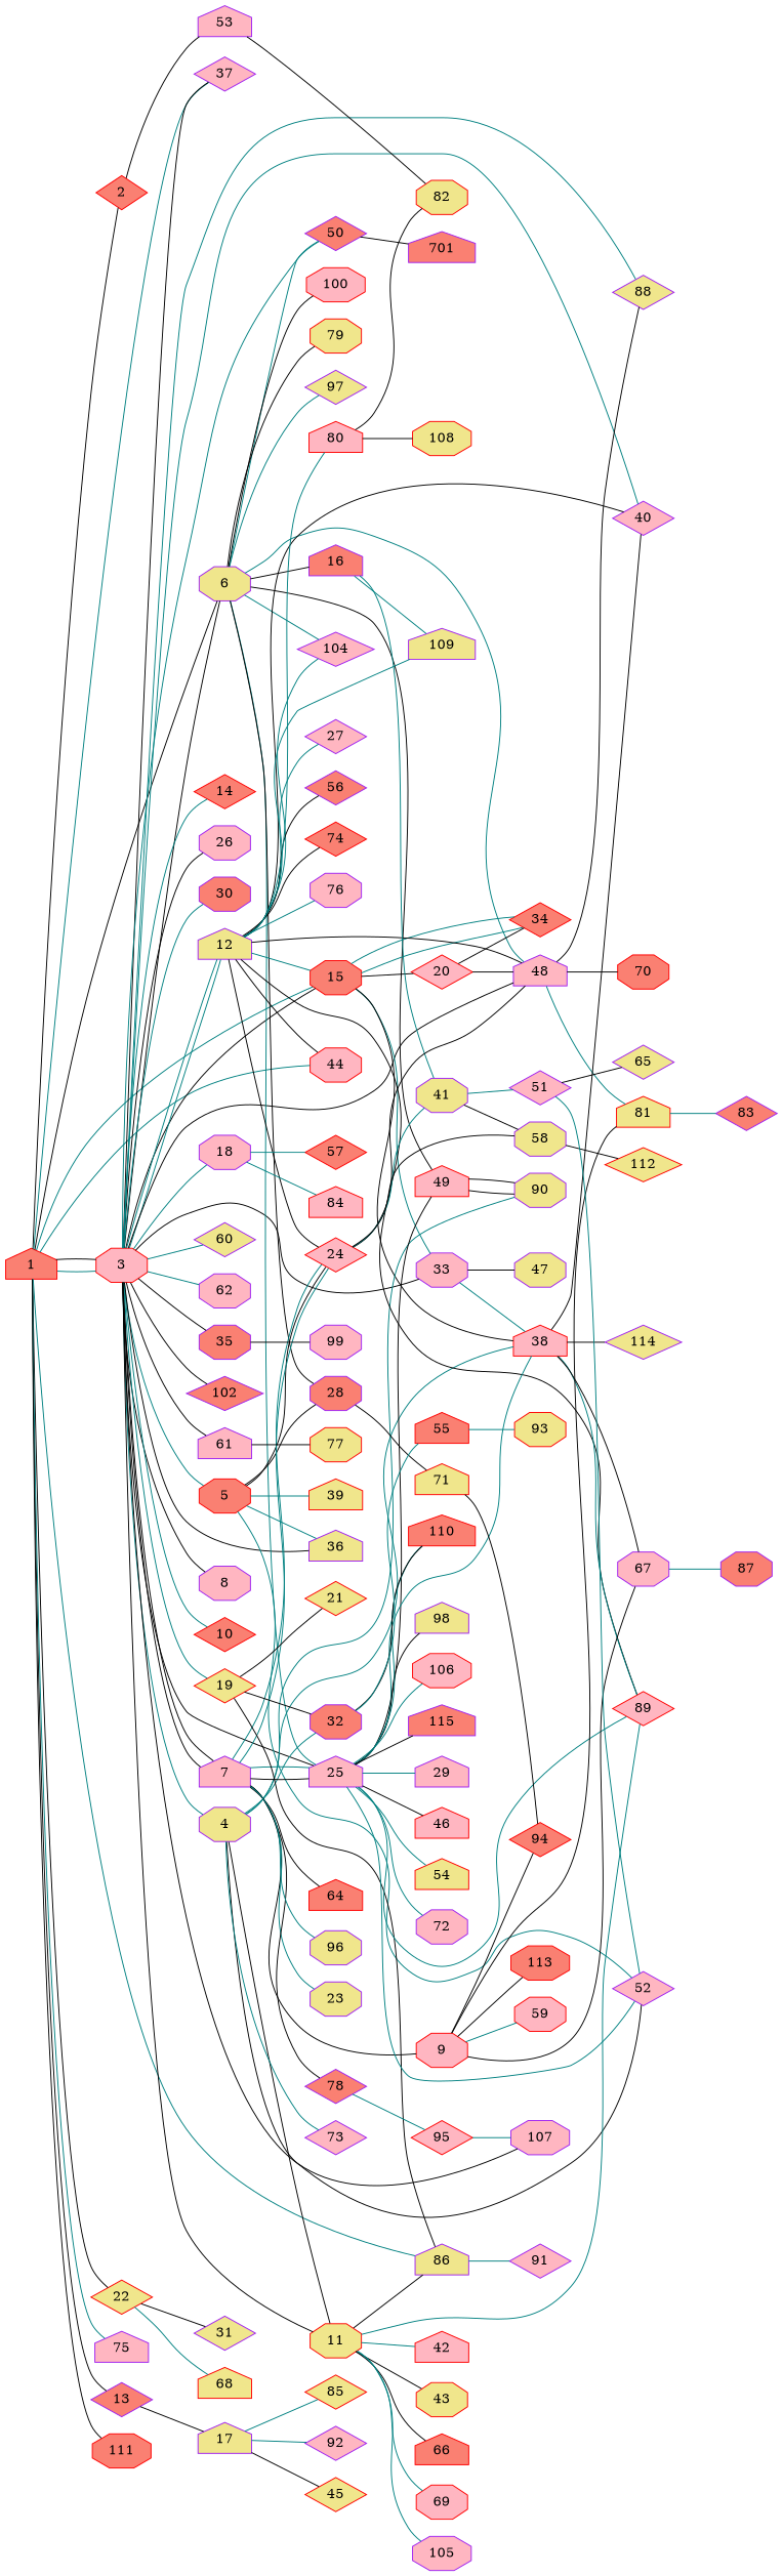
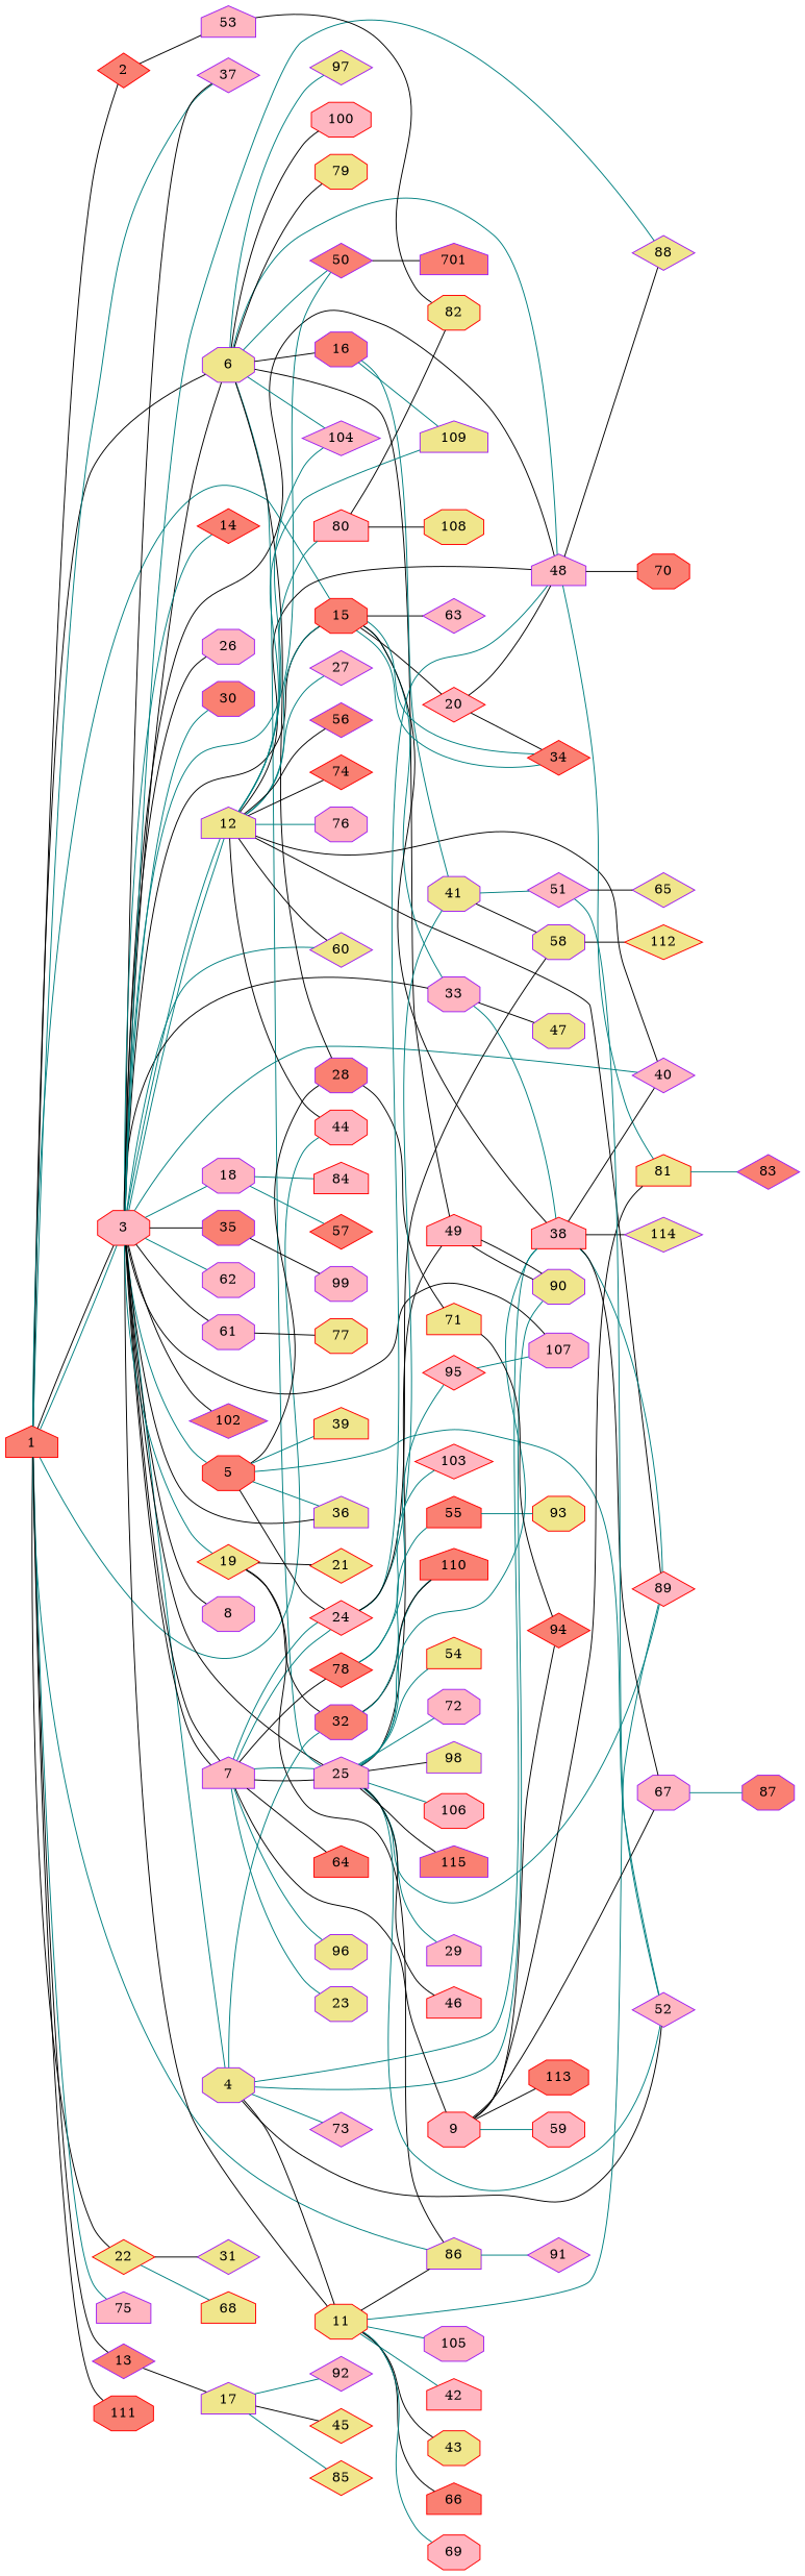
  graph {
    rankdir=LR
    node [color=purple fillcolor=lightpink shape=octagon style=filled]
    edge [color=black]
    1 [color=red fillcolor=salmon shape=house]
    2 [color=red fillcolor=salmon shape=diamond]
    3 [color=red]
    6 [fillcolor=khaki]
    13 [fillcolor=salmon shape=diamond]
    15 [color=red fillcolor=salmon]
    22 [color=red fillcolor=khaki shape=diamond]
    37 [shape=diamond]
    44 [color=red]
    75 [shape=house]
    86 [fillcolor=khaki shape=house]
    111 [color=red fillcolor=salmon]
    53 [shape=house]
    4 [fillcolor=khaki]
    5 [color=red fillcolor=salmon]
    7 [shape=house]
    8
-   10 [color=red fillcolor=salmon shape=diamond]
    11 [color=red fillcolor=khaki]
    12 [fillcolor=khaki shape=house]
    14 [color=red fillcolor=salmon shape=diamond]
    18
    19 [color=red fillcolor=khaki shape=diamond]
    25 [shape=house]
    26
    30 [fillcolor=salmon]
    33
    35 [fillcolor=salmon]
    36 [fillcolor=khaki shape=house]
    40 [shape=diamond]
    48 [shape=house]
    50 [fillcolor=salmon shape=diamond]
    60 [fillcolor=khaki shape=diamond]
-   61 [shape=house]
+   61
    62
    88 [fillcolor=khaki shape=diamond]
    102 [fillcolor=salmon shape=diamond]
    107
    28 [fillcolor=salmon]
-   16 [fillcolor=salmon shape=house]
+   16 [fillcolor=salmon]
    49 [color=red shape=house]
    79 [color=red fillcolor=khaki]
    97 [fillcolor=khaki shape=diamond]
    100 [color=red]
    104 [shape=diamond]
    17 [fillcolor=khaki shape=house]
    38 [color=red shape=house]
    20 [color=red shape=diamond]
    34 [color=red fillcolor=salmon shape=diamond]
+   63 [shape=diamond]
    31 [fillcolor=khaki shape=diamond]
    68 [color=red fillcolor=khaki shape=house]
    91 [shape=diamond]
    82 [color=red fillcolor=khaki]
    32 [fillcolor=salmon]
    52 [shape=diamond]
    73 [shape=diamond]
    90 [fillcolor=khaki]
    24 [color=red shape=diamond]
    39 [color=red fillcolor=khaki shape=house]
    9 [color=red]
    23 [fillcolor=khaki]
    64 [color=red fillcolor=salmon shape=house]
-   78 [fillcolor=salmon shape=diamond]
+   78 [color=red fillcolor=salmon shape=diamond]
    96 [fillcolor=khaki]
    42 [color=red shape=house]
    43 [color=red fillcolor=khaki]
    66 [color=red fillcolor=salmon shape=house]
    69 [color=red]
    89 [color=red shape=diamond]
    105
    27 [shape=diamond]
    56 [fillcolor=salmon shape=diamond]
    74 [color=red fillcolor=salmon shape=diamond]
    76
    80 [color=red shape=house]
    109 [fillcolor=khaki shape=house]
    57 [color=red fillcolor=salmon shape=diamond]
    84 [color=red shape=house]
    21 [color=red fillcolor=khaki shape=diamond]
    29 [shape=house]
    46 [color=red shape=house]
    54 [color=red fillcolor=khaki shape=house]
    72
    98 [fillcolor=khaki shape=house]
    106 [color=red]
    110 [color=red fillcolor=salmon shape=house]
    115 [fillcolor=salmon shape=house]
    47 [fillcolor=khaki]
    99
    81 [color=red fillcolor=khaki shape=house]
    70 [color=red fillcolor=salmon]
    n93 [fillcolor=salmon label=701 shape=house]
    77 [color=red fillcolor=khaki]
    55 [color=red fillcolor=salmon shape=house]
    67
    114 [fillcolor=khaki shape=diamond]
    41 [fillcolor=khaki]
    58 [fillcolor=khaki]
    71 [color=red fillcolor=khaki shape=house]
    59 [color=red]
    94 [color=red fillcolor=salmon shape=diamond]
    113 [color=red fillcolor=salmon]
    95 [color=red shape=diamond]
+   103 [color=red shape=diamond]
    87 [fillcolor=salmon]
    83 [fillcolor=salmon shape=diamond]
    108 [color=red fillcolor=khaki]
    45 [color=red fillcolor=khaki shape=diamond]
    85 [color=red fillcolor=khaki shape=diamond]
    92 [shape=diamond]
    51 [shape=diamond]
    112 [color=red fillcolor=khaki shape=diamond]
    93 [color=red fillcolor=khaki]
    65 [fillcolor=khaki shape=diamond]
    1 -- 2
    1 -- 3 [color=teal]
    1 -- 3
    1 -- 6
    1 -- 13
    1 -- 15 [color=teal]
    1 -- 22
    1 -- 37 [color=teal]
    1 -- 44 [color=teal]
    1 -- 75 [color=teal]
    1 -- 86 [color=teal]
    1 -- 111
    2 -- 53
    3 -- 6
    3 -- 15
    3 -- 37
    3 -- 4 [color=teal]
    3 -- 5 [color=teal]
    3 -- 7
    3 -- 7
    3 -- 8
-   3 -- 10 [color=teal]
    3 -- 11
    3 -- 12 [color=teal]
    3 -- 12 [color=teal]
    3 -- 14 [color=teal]
    3 -- 18 [color=teal]
    3 -- 19 [color=teal]
    3 -- 25
    3 -- 26
    3 -- 30 [color=teal]
    3 -- 33
    3 -- 35
    3 -- 36
    3 -- 40 [color=teal]
    3 -- 48
    3 -- 50 [color=teal]
    3 -- 60 [color=teal]
    3 -- 61
    3 -- 62 [color=teal]
    3 -- 88 [color=teal]
    3 -- 102
    3 -- 107
    6 -- 25 [color=teal]
    6 -- 48 [color=teal]
    6 -- 50 [color=teal]
    6 -- 28
    6 -- 16
    6 -- 49
    6 -- 79
    6 -- 97 [color=teal]
    6 -- 100
    6 -- 104 [color=teal]
    13 -- 17
    15 -- 33 [color=teal]
    15 -- 38
    15 -- 20
    15 -- 34 [color=teal]
    15 -- 34 [color=teal]
+   15 -- 63
    22 -- 31
    22 -- 68 [color=teal]
    86 -- 91 [color=teal]
    53 -- 82
    4 -- 11
    4 -- 38 [color=teal]
    4 -- 32 [color=teal]
    4 -- 52
    4 -- 73 [color=teal]
    4 -- 90 [color=teal]
    5 -- 36 [color=teal]
    5 -- 28
    5 -- 52 [color=teal]
    5 -- 24
    5 -- 39 [color=teal]
    7 -- 25
    7 -- 25 [color=teal]
    7 -- 24 [color=teal]
    7 -- 24 [color=teal]
    7 -- 9
    7 -- 23 [color=teal]
    7 -- 64
    7 -- 78
    7 -- 96 [color=teal]
    11 -- 86
    11 -- 42 [color=teal]
    11 -- 43
    11 -- 66
    11 -- 69 [color=teal]
    11 -- 89 [color=teal]
    11 -- 105 [color=teal]
    12 -- 15 [color=teal]
    12 -- 44
    12 -- 40
    12 -- 48
    12 -- 104 [color=teal]
-   12 -- 24
+   12 -- 60
    12 -- 89
    12 -- 27 [color=teal]
    12 -- 56
    12 -- 74
    12 -- 76 [color=teal]
    12 -- 80 [color=teal]
    12 -- 109 [color=teal]
    18 -- 57 [color=teal]
    18 -- 84 [color=teal]
    19 -- 86
    19 -- 32
    19 -- 21
    25 -- 49
    25 -- 38 [color=teal]
    25 -- 52 [color=teal]
    25 -- 89 [color=teal]
    25 -- 29 [color=teal]
    25 -- 46
    25 -- 54 [color=teal]
    25 -- 72 [color=teal]
    25 -- 98
    25 -- 106 [color=teal]
    25 -- 110 [color=teal]
    25 -- 115
    33 -- 38 [color=teal]
    33 -- 47
    35 -- 99
    48 -- 88
    48 -- 81 [color=teal]
    48 -- 70
    50 -- n93
    61 -- 77
    28 -- 71
    16 -- 109 [color=teal]
    16 -- 41 [color=teal]
    49 -- 90
    49 -- 90
    17 -- 45
    17 -- 85 [color=teal]
    17 -- 92 [color=teal]
    38 -- 40
    38 -- 89 [color=teal]
    38 -- 67
    38 -- 114
    20 -- 48
    20 -- 34
    32 -- 110
    32 -- 55 [color=teal]
-   24 -- 48
+   24 -- 48 [color=teal]
    24 -- 41 [color=teal]
    24 -- 58
    9 -- 81
    9 -- 67
    9 -- 59 [color=teal]
    9 -- 94
    9 -- 113
    78 -- 95 [color=teal]
+   78 -- 103 [color=teal]
    80 -- 82
    80 -- 108
    81 -- 83 [color=teal]
    55 -- 93 [color=teal]
    67 -- 87 [color=teal]
    41 -- 58
    41 -- 51 [color=teal]
    58 -- 112
    71 -- 94
    95 -- 107 [color=teal]
    51 -- 52 [color=teal]
    51 -- 65
  }
